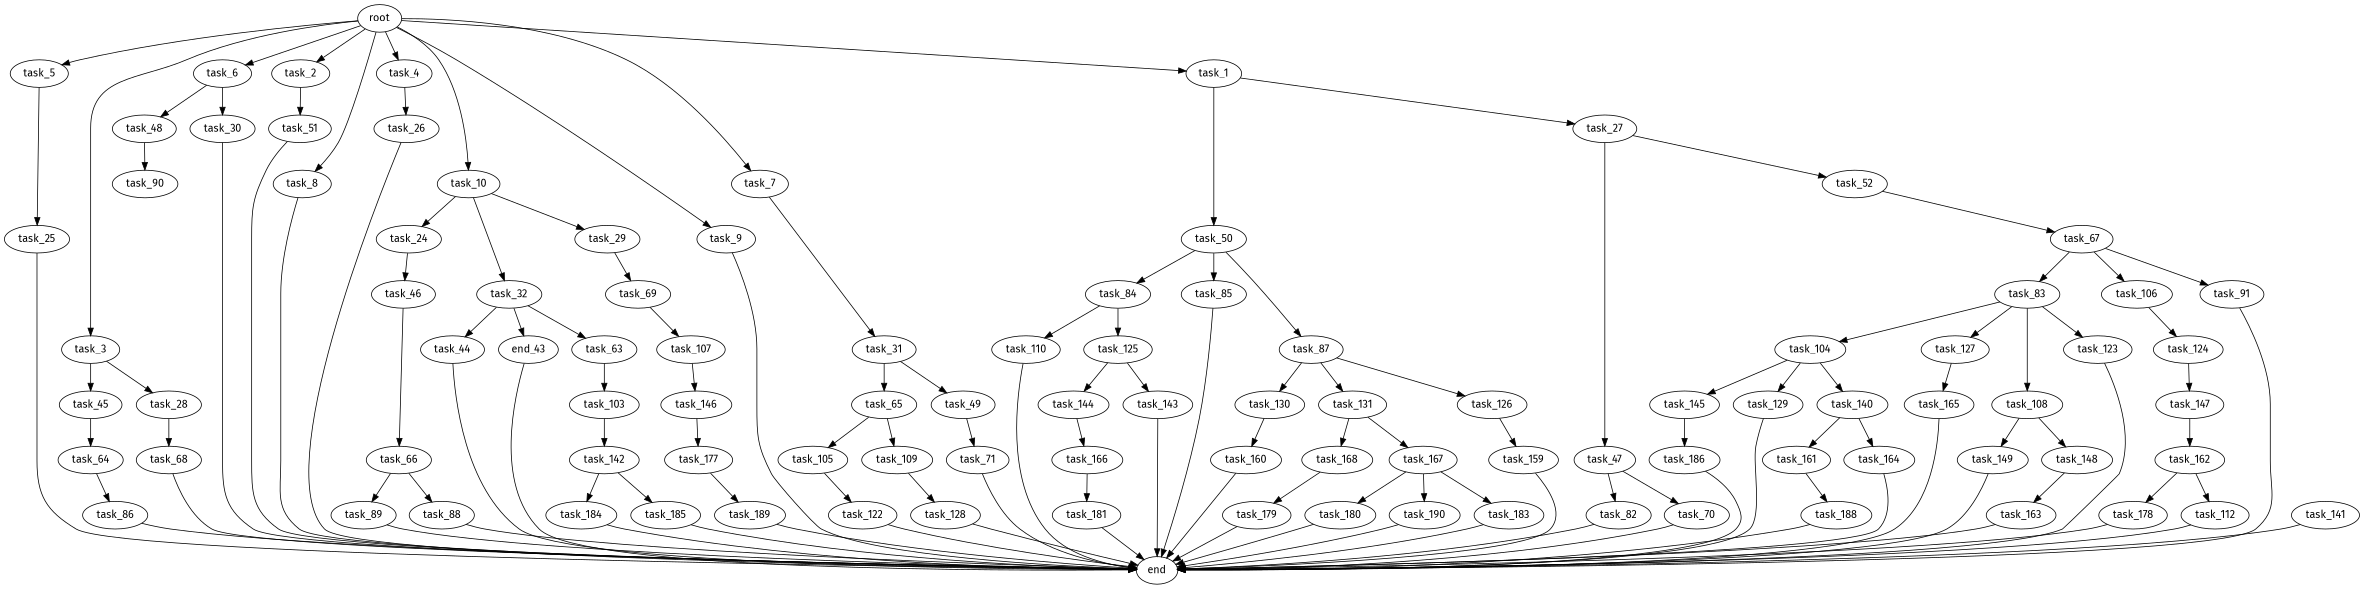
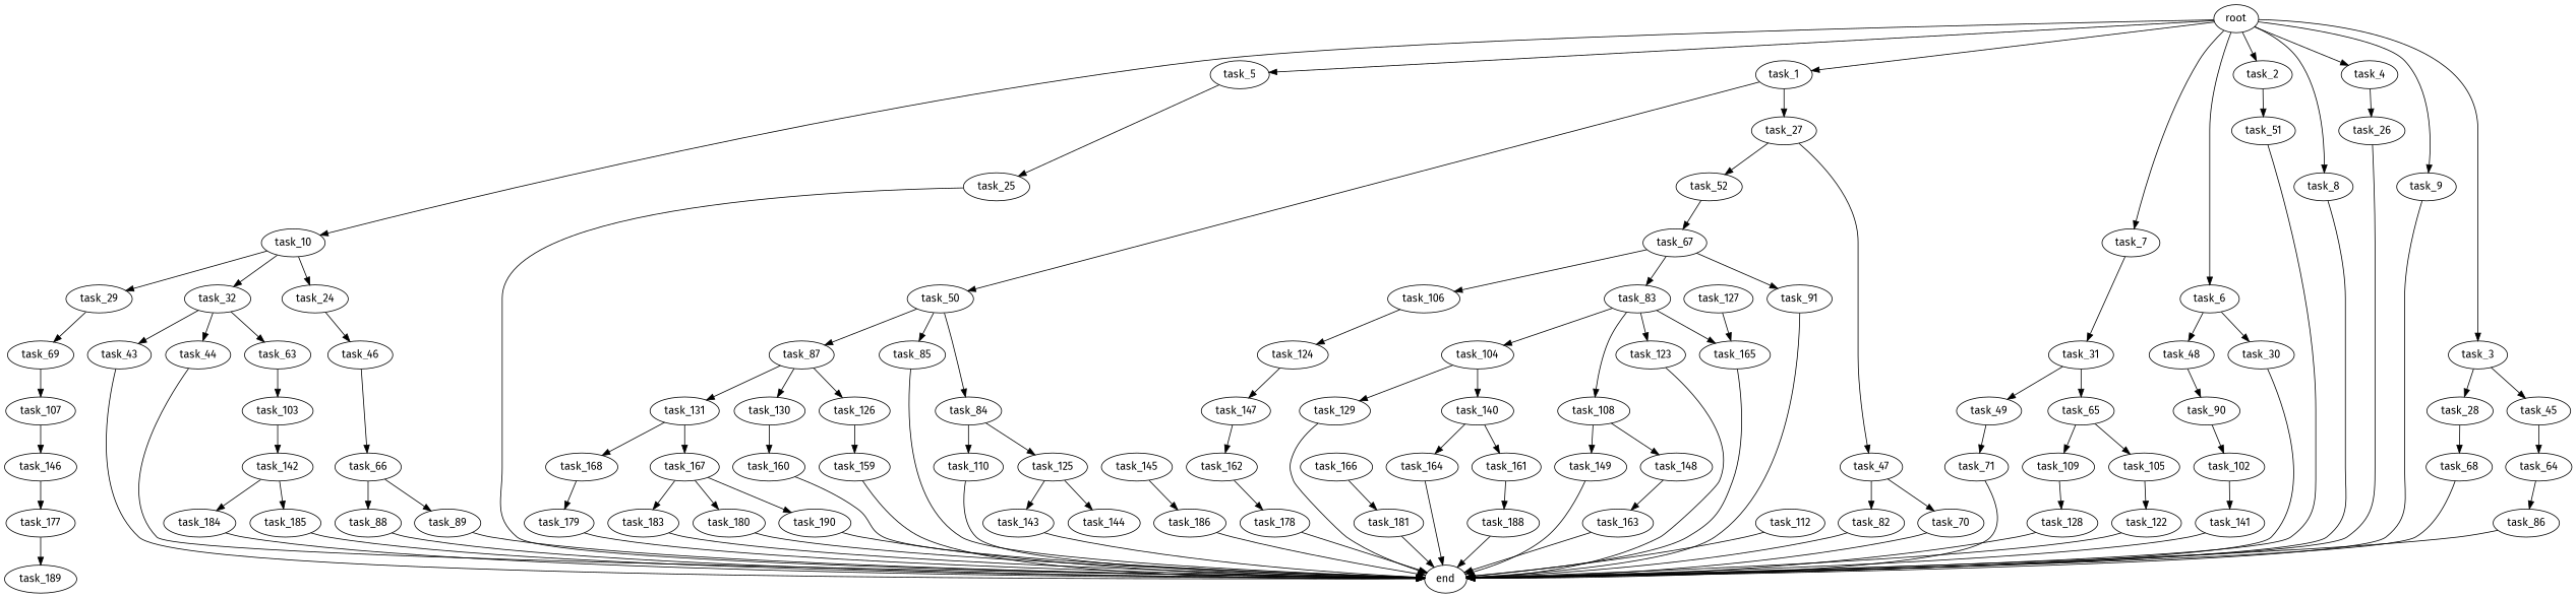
  digraph {
    fontname="Fira Sans"
    node [fontname="Fira Sans"]
    edge [fontname="Fira Sans"]
    task_65
    task_105
    task_109
    task_122
    task_128
    task_45
    task_64
    task_86
    task_89
    end
    task_5
    task_25
    task_47
    task_82
    task_70
    task_90
+   task_102
    task_141
    task_3
    task_28
    task_68
    task_6
    task_48
    task_30
    task_2
    task_51
    task_8
    task_44
    task_163
    task_69
    task_107
    task_146
    task_84
    task_110
    task_125
    task_144
    task_143
    task_49
    task_71
    task_184
    task_145
    task_186
    task_168
    task_179
-   task_43 [label=end_43]
+   task_43
    task_166
    task_181
    task_130
    task_160
    task_189
    task_4
    task_26
    task_104
    task_129
    task_140
    task_161
    task_164
    task_185
    task_85
    task_177
    task_149
    task_50
    task_87
    task_131
    task_126
    task_10
    task_24
    task_32
    task_29
    task_46
    task_63
    task_188
    task_83
    task_127
    task_108
    task_123
    task_165
    task_148
    task_147
    task_162
    task_178
    n82 [label=task_112]
    task_103
    task_142
    task_167
    task_180
    task_190
    task_183
    task_66
    task_9
    task_88
    task_159
    task_27
    task_52
    task_67
    root
    task_7
    task_1
    task_31
    task_106
    task_124
    task_91
    task_65 -> task_105
    task_65 -> task_109
    task_105 -> task_122
    task_109 -> task_128
    task_122 -> end
    task_128 -> end
    task_45 -> task_64
    task_64 -> task_86
    task_86 -> end
    task_89 -> end
    task_5 -> task_25
    task_25 -> end
    task_47 -> task_82
    task_47 -> task_70
    task_82 -> end
    task_70 -> end
+   task_90 -> task_102
+   task_102 -> task_141
    task_141 -> end
    task_3 -> task_45
    task_3 -> task_28
    task_28 -> task_68
    task_68 -> end
    task_6 -> task_48
    task_6 -> task_30
    task_48 -> task_90
    task_30 -> end
    task_2 -> task_51
    task_51 -> end
    task_8 -> end
    task_44 -> end
    task_163 -> end
    task_69 -> task_107
    task_107 -> task_146
    task_146 -> task_177
    task_84 -> task_110
    task_84 -> task_125
    task_110 -> end
    task_125 -> task_144
    task_125 -> task_143
-   task_144 -> task_166
    task_143 -> end
    task_49 -> task_71
    task_71 -> end
    task_184 -> end
    task_145 -> task_186
    task_186 -> end
    task_168 -> task_179
    task_179 -> end
    task_43 -> end
    task_166 -> task_181
    task_181 -> end
    task_130 -> task_160
    task_160 -> end
-   task_189 -> end
    task_4 -> task_26
    task_26 -> end
-   task_104 -> task_145
    task_104 -> task_129
    task_104 -> task_140
    task_129 -> end
    task_140 -> task_161
    task_140 -> task_164
    task_161 -> task_188
    task_164 -> end
    task_185 -> end
    task_85 -> end
    task_177 -> task_189
    task_149 -> end
    task_50 -> task_84
    task_50 -> task_85
    task_50 -> task_87
    task_87 -> task_130
    task_87 -> task_131
    task_87 -> task_126
    task_131 -> task_168
    task_131 -> task_167
    task_126 -> task_159
    task_10 -> task_24
    task_10 -> task_32
    task_10 -> task_29
    task_24 -> task_46
    task_32 -> task_44
    task_32 -> task_43
    task_32 -> task_63
    task_29 -> task_69
    task_46 -> task_66
    task_63 -> task_103
    task_188 -> end
    task_83 -> task_104
-   task_83 -> task_127
+   task_83 -> task_165
    task_83 -> task_108
    task_83 -> task_123
    task_127 -> task_165
    task_108 -> task_149
    task_108 -> task_148
    task_123 -> end
    task_165 -> end
    task_148 -> task_163
    task_147 -> task_162
    task_162 -> task_178
-   task_162 -> n82
    task_178 -> end
    n82 -> end
    task_103 -> task_142
    task_142 -> task_184
    task_142 -> task_185
    task_167 -> task_180
    task_167 -> task_190
    task_167 -> task_183
    task_180 -> end
    task_190 -> end
    task_183 -> end
    task_66 -> task_89
    task_66 -> task_88
    task_9 -> end
    task_88 -> end
    task_159 -> end
    task_27 -> task_47
    task_27 -> task_52
    task_52 -> task_67
    task_67 -> task_83
    task_67 -> task_106
    task_67 -> task_91
    root -> task_5
    root -> task_3
    root -> task_6
    root -> task_2
    root -> task_8
    root -> task_4
    root -> task_10
    root -> task_9
    root -> task_7
    root -> task_1
    task_7 -> task_31
    task_1 -> task_50
    task_1 -> task_27
    task_31 -> task_65
    task_31 -> task_49
    task_106 -> task_124
    task_124 -> task_147
    task_91 -> end
  }
